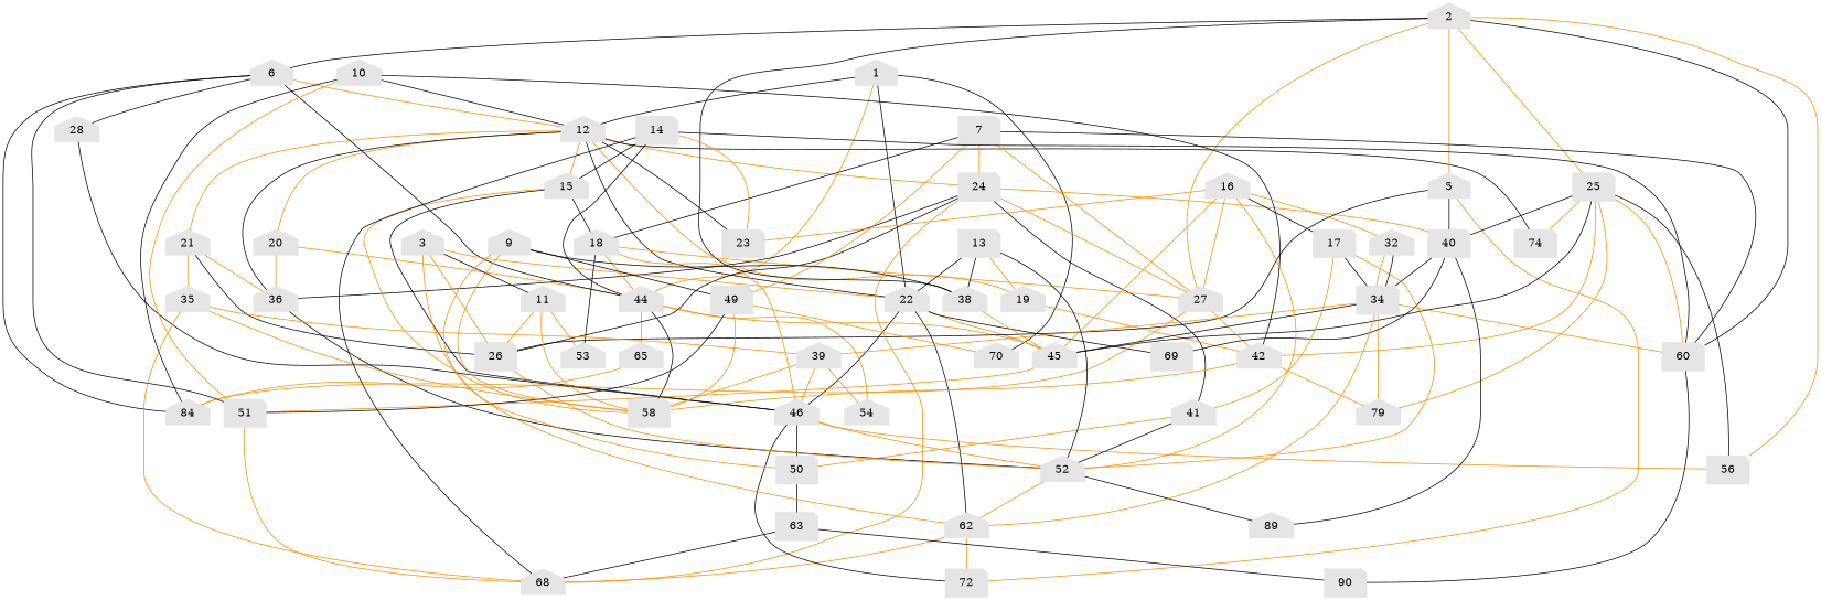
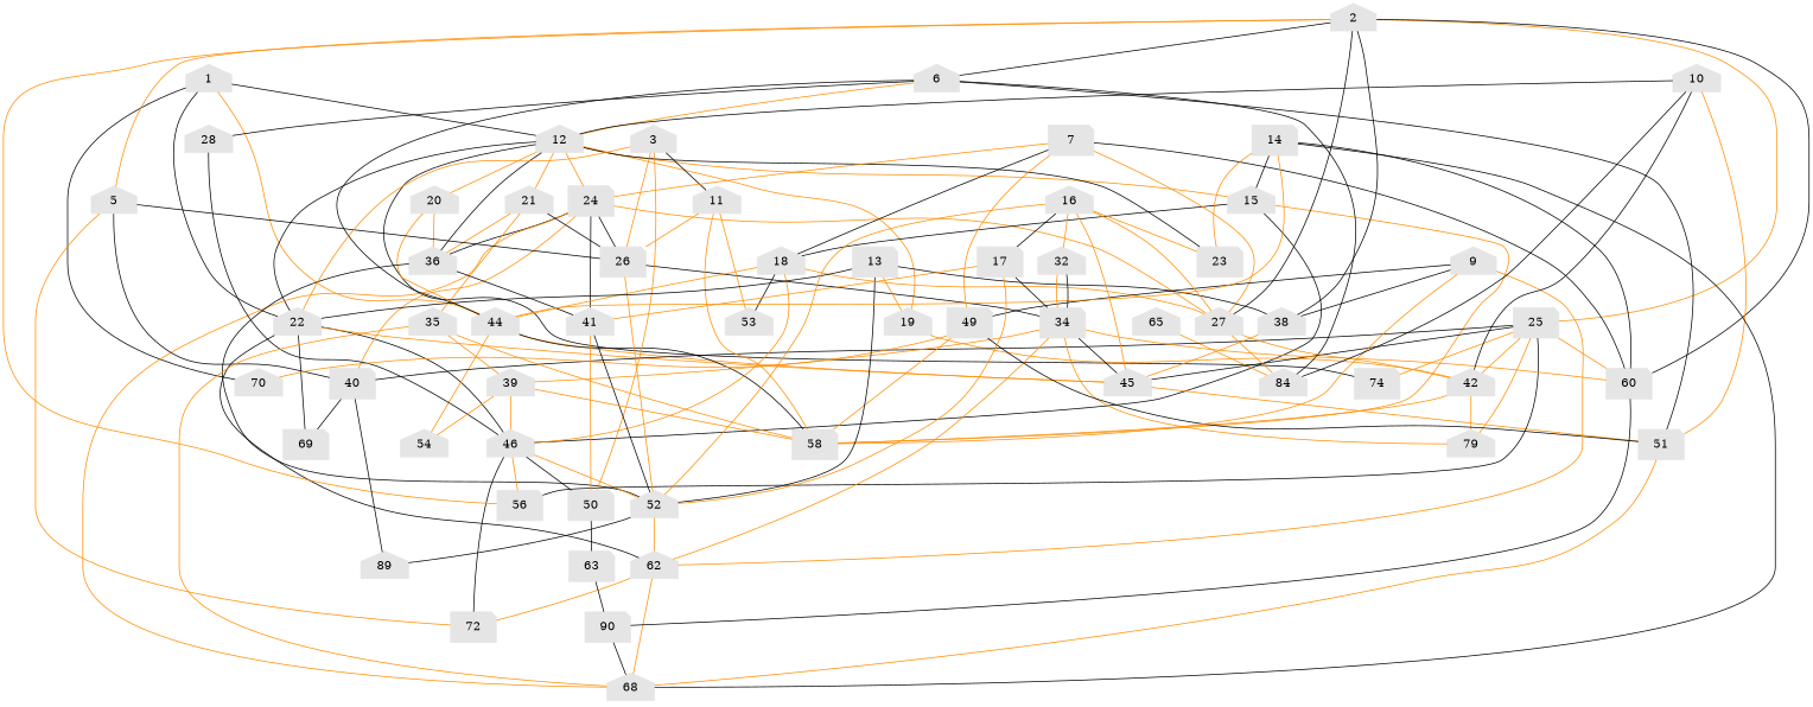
  graph {
    node [color=gray90 shape=house style=filled]
    edge [color=darkorange]
    1 [super="+30"]
    12 [super="+82"]
    22 [super="+76"]
    44 [super="+77"]
    70
    24 [shape=note super="+87"]
    15 [super="+37"]
    19
    20
    21
    23 [shape=note]
    36 [super="+86"]
    74 [shape=note]
    62 [super="+80"]
    46 [super="+67"]
    45 [super="+75"]
    69 [shape=note]
    58 [shape=note super="+73"]
    54
    65
    2 [super="+88"]
    5
    6 [super="+29"]
    25 [shape=note super="+55"]
    27 [super="+66"]
    38
    56 [shape=note]
    60 [shape=note super="+81"]
    26 [shape=note super="+31"]
    40 [shape=note]
    72 [shape=note]
    28
    51 [shape=note]
    84
    42 [super="+71"]
    79
    90 [shape=note]
    3 [super="+4"]
    11
    50 [shape=note]
    53
    52 [super="+57"]
    34 [shape=note super="+78"]
    63 [shape=note]
    89
    68 [super="+85"]
    7 [shape=note super="+8"]
    18 [super="+83"]
    49 [shape=note]
    41 [super="+64"]
    9 [super="+61"]
    10
    35 [super="+59"]
    13 [shape=note]
    14 [shape=note]
    16 [super="+47"]
    17 [shape=note super="+43"]
    32
    39 [super="+48"]
    1 -- 12 [color=black]
    1 -- 22 [color=black]
    1 -- 44
    1 -- 70 [color=black]
    12 -- 22 [color=black]
    12 -- 24
    12 -- 15
    12 -- 19
    12 -- 20
    12 -- 21
    12 -- 23 [color=black]
    12 -- 36 [color=black]
    12 -- 74 [color=black]
    22 -- 62 [color=black]
    22 -- 46 [color=black]
    22 -- 45
    22 -- 69 [color=black]
    44 -- 45
    44 -- 58 [color=black]
    44 -- 54
-   44 -- 65
    24 -- 36 [color=black]
    24 -- 27
    24 -- 26 [color=black]
    24 -- 40
    24 -- 68
    24 -- 41 [color=black]
    15 -- 46 [color=black]
    15 -- 58
    15 -- 18 [color=black]
    19 -- 42
    20 -- 44
    20 -- 36
    21 -- 36
    21 -- 26 [color=black]
    21 -- 35
    36 -- 52 [color=black]
+   36 -- 41 [color=black]
    62 -- 72
    62 -- 68
    46 -- 56
    46 -- 72 [color=black]
    46 -- 50 [color=black]
    46 -- 52
    45 -- 51
    65 -- 84
    2 -- 5
    2 -- 6 [color=black]
    2 -- 25
-   2 -- 27
+   2 -- 27 [color=black]
    2 -- 38 [color=black]
    2 -- 56
    2 -- 60 [color=black]
    5 -- 26 [color=black]
    5 -- 40 [color=black]
    5 -- 72
    6 -- 12
    6 -- 44 [color=black]
    6 -- 28 [color=black]
    6 -- 51 [color=black]
    6 -- 84 [color=black]
    25 -- 74
    25 -- 45 [color=black]
    25 -- 56 [color=black]
    25 -- 60
    25 -- 40 [color=black]
    25 -- 42
    25 -- 79
    27 -- 84
    27 -- 42
    38 -- 45
    60 -- 90 [color=black]
    26 -- 52 [weight=2]
-   40 -- 34 [color=black]
+   26 -- 34 [color=black]
    40 -- 69 [color=black]
    40 -- 89 [color=black]
    28 -- 46 [color=black]
    51 -- 68
    42 -- 58
    42 -- 79
    3 -- 22
    3 -- 26
    3 -- 11 [color=black]
    3 -- 50
    11 -- 58
    11 -- 26
    11 -- 53
    50 -- 63 [color=black]
    52 -- 62
    52 -- 89 [color=black]
    34 -- 62
    34 -- 45 [color=black]
    34 -- 60
    34 -- 79
    34 -- 39
    63 -- 90 [color=black]
-   63 -- 68 [color=black]
+   90 -- 68 [color=black]
    7 -- 24
    7 -- 27 [weight=2]
    7 -- 60 [color=black]
    7 -- 18 [color=black]
    7 -- 49
    18 -- 44
    18 -- 46
    18 -- 27
    18 -- 53 [color=black]
    49 -- 70
    49 -- 58
    49 -- 51 [color=black]
    41 -- 50
    41 -- 52 [color=black]
    9 -- 62
    9 -- 58
    9 -- 38 [color=black]
    9 -- 49 [color=black]
    10 -- 12 [color=black]
    10 -- 51
    10 -- 84 [color=black]
    10 -- 42 [color=black]
    35 -- 58
    35 -- 68
    35 -- 39
    13 -- 22 [color=black]
    13 -- 19
    13 -- 38 [color=black]
    13 -- 52 [color=black]
-   14 -- 44 [color=black]
+   14 -- 44
    14 -- 15 [color=black]
    14 -- 23
    14 -- 60 [color=black]
    14 -- 68 [color=black]
    16 -- 23
    16 -- 45
    16 -- 27
    16 -- 52
    16 -- 17 [color=black]
    16 -- 32
    17 -- 52
    17 -- 34 [color=black]
    17 -- 41
    32 -- 34
    32 -- 34 [color=black]
    39 -- 46
    39 -- 58
    39 -- 54
  }
